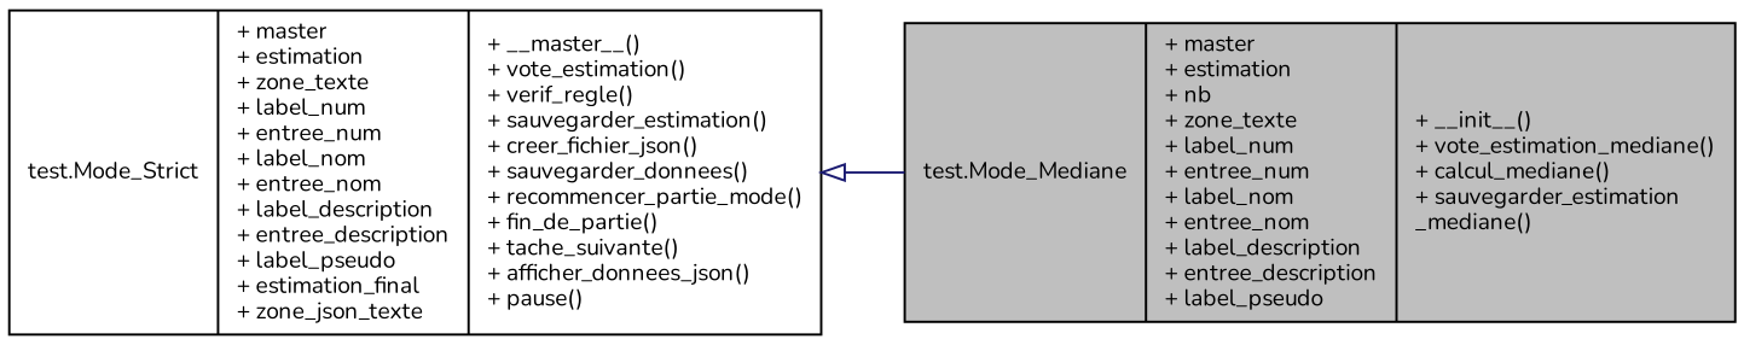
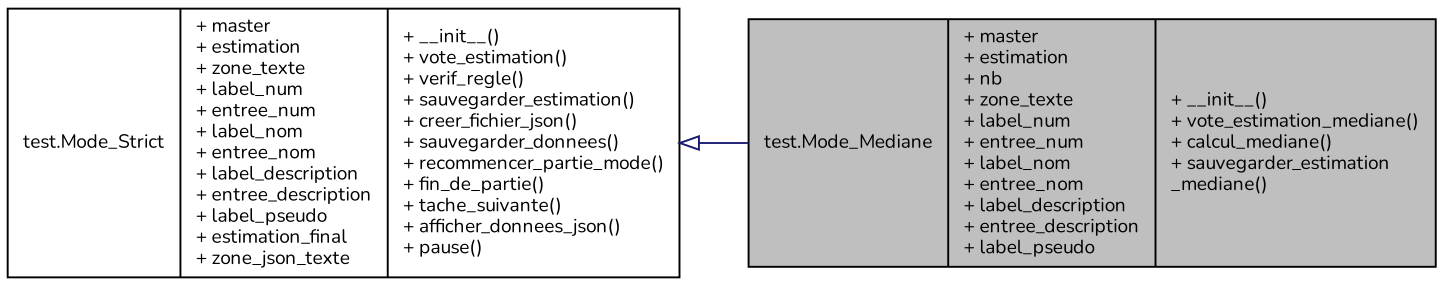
  digraph {
    rankdir=LR
    fontname=Nunito
    node [color=black fontname=Nunito fontsize=10 shape=record style=filled]
    n1 [fillcolor=grey75 fontcolor=black height=0.2 label="{test.Mode_Mediane\n|+ master\l+ estimation\l+ nb\l+ zone_texte\l+ label_num\l+ entree_num\l+ label_nom\l+ entree_nom\l+ label_description\l+ entree_description\l+ label_pseudo\l|+ __init__()\l+ vote_estimation_mediane()\l+ calcul_mediane()\l+ sauvegarder_estimation\l_mediane()\l}" width=0.4]
-   n2 [fillcolor=white height=0.2 label="{test.Mode_Strict\n|+ master\l+ estimation\l+ zone_texte\l+ label_num\l+ entree_num\l+ label_nom\l+ entree_nom\l+ label_description\l+ entree_description\l+ label_pseudo\l+ estimation_final\l+ zone_json_texte\l|+ __master__()\l+ vote_estimation()\l+ verif_regle()\l+ sauvegarder_estimation()\l+ creer_fichier_json()\l+ sauvegarder_donnees()\l+ recommencer_partie_mode()\l+ fin_de_partie()\l+ tache_suivante()\l+ afficher_donnees_json()\l+ pause()\l}" width=0.4]
+   n2 [fillcolor=white height=0.2 label="{test.Mode_Strict\n|+ master\l+ estimation\l+ zone_texte\l+ label_num\l+ entree_num\l+ label_nom\l+ entree_nom\l+ label_description\l+ entree_description\l+ label_pseudo\l+ estimation_final\l+ zone_json_texte\l|+ __init__()\l+ vote_estimation()\l+ verif_regle()\l+ sauvegarder_estimation()\l+ creer_fichier_json()\l+ sauvegarder_donnees()\l+ recommencer_partie_mode()\l+ fin_de_partie()\l+ tache_suivante()\l+ afficher_donnees_json()\l+ pause()\l}" width=0.4]
    n2 -> n1 [arrowtail=onormal color=midnightblue dir=back fontname=Nunito fontsize=10 labelfontname=Helvetica labelfontsize=10 style=solid]
  }
